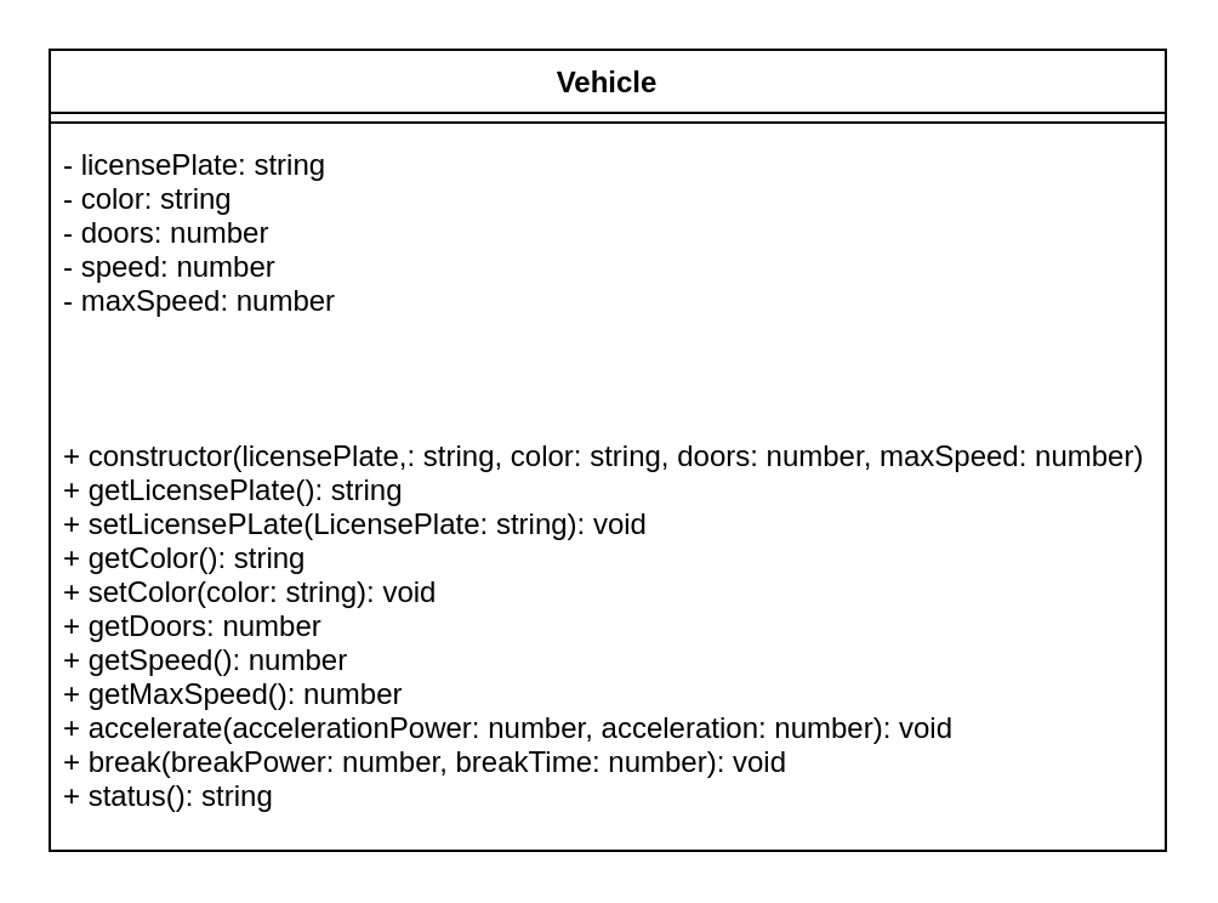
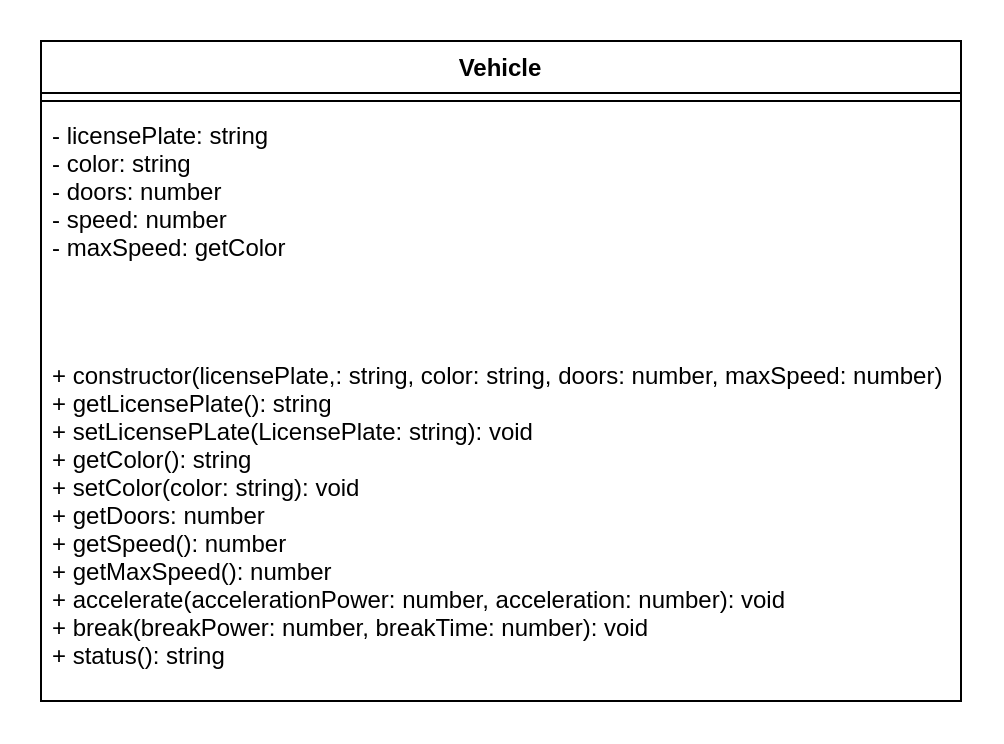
  <mxCell id="0" />
  <mxCell id="1" parent="0" />
  <mxCell id="2" value="Vehicle" style="swimlane;fontStyle=1;align=center;verticalAlign=top;childLayout=stackLayout;horizontal=1;startSize=26;horizontalStack=0;resizeParent=1;resizeParentMax=0;resizeLast=0;collapsible=1;marginBottom=0;" vertex="1" parent="1"><mxGeometry x="20" y="20" width="460" height="330" as="geometry" /></mxCell>
  <mxCell id="3" value="" style="line;strokeWidth=1;fillColor=none;align=left;verticalAlign=middle;spacingTop=-1;spacingLeft=3;spacingRight=3;rotatable=0;labelPosition=right;points=[];portConstraint=eastwest;strokeColor=inherit;" vertex="1" parent="2"><mxGeometry y="26" width="460" height="8" as="geometry" /></mxCell>
- <mxCell id="4" value="- licensePlate: string&#10;- color: string&#10;- doors: number&#10;- speed: number&#10;- maxSpeed: number" style="text;strokeColor=none;fillColor=none;align=left;verticalAlign=top;spacingLeft=4;spacingRight=4;overflow=hidden;rotatable=0;points=[[0,0.5],[1,0.5]];portConstraint=eastwest;" vertex="1" parent="2"><mxGeometry y="34" width="460" height="120" as="geometry" /></mxCell>
+ <mxCell id="4" value="- licensePlate: string&#10;- color: string&#10;- doors: number&#10;- speed: number&#10;- maxSpeed: getColor" style="text;strokeColor=none;fillColor=none;align=left;verticalAlign=top;spacingLeft=4;spacingRight=4;overflow=hidden;rotatable=0;points=[[0,0.5],[1,0.5]];portConstraint=eastwest;" vertex="1" parent="2"><mxGeometry y="34" width="460" height="120" as="geometry" /></mxCell>
  <mxCell id="5" value="+ constructor(licensePlate,: string, color: string, doors: number, maxSpeed: number)&#10;+ getLicensePlate(): string&#10;+ setLicensePLate(LicensePlate: string): void&#10;+ getColor(): string&#10;+ setColor(color: string): void&#10;+ getDoors: number&#10;+ getSpeed(): number&#10;+ getMaxSpeed(): number &#10;+ accelerate(accelerationPower: number, acceleration: number): void&#10;+ break(breakPower: number, breakTime: number): void&#10;+ status(): string" style="text;strokeColor=none;fillColor=none;align=left;verticalAlign=top;spacingLeft=4;spacingRight=4;overflow=hidden;rotatable=0;points=[[0,0.5],[1,0.5]];portConstraint=eastwest;" vertex="1" parent="2"><mxGeometry y="154" width="460" height="176" as="geometry" /></mxCell>
